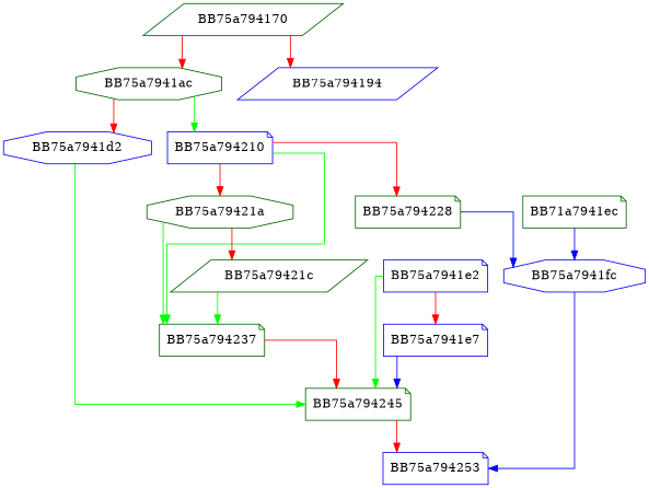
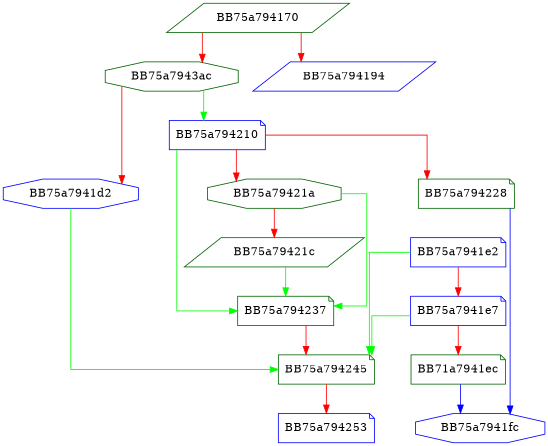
  digraph {
    splines=ortho
    node [color=darkgreen shape=note]
    edge [color=red]
    BB75a794170 [shape=parallelogram]
-   BB75a7941ac [shape=octagon]
+   BB75a7941ac [shape=octagon label=BB75a7943ac]
    BB75a794194 [color=blue shape=parallelogram]
    BB75a794210 [color=blue]
    BB75a7941d2 [color=blue shape=octagon]
    BB75a794237
    BB75a79421a [shape=octagon]
    BB75a794228
    BB75a794245
    BB75a794253 [color=blue]
    BB75a79421c [shape=parallelogram]
    BB75a7941e2 [color=blue]
    BB75a7941e7 [color=blue]
    n14 [label=BB71a7941ec]
    BB75a7941fc [color=blue shape=octagon]
    BB75a794170 -> BB75a7941ac
    BB75a794170 -> BB75a794194
    BB75a7941ac -> BB75a794210 [color=green]
    BB75a7941ac -> BB75a7941d2
    BB75a794210 -> BB75a794237 [color=green]
    BB75a794210 -> BB75a79421a
    BB75a794210 -> BB75a794228
    BB75a7941d2 -> BB75a794245 [color=green]
    BB75a794237 -> BB75a794245
    BB75a79421a -> BB75a794237 [color=green]
    BB75a79421a -> BB75a79421c
    BB75a794228 -> BB75a7941fc [color=blue]
    BB75a794245 -> BB75a794253
    BB75a79421c -> BB75a794237 [color=green]
    BB75a7941e2 -> BB75a794245 [color=green]
    BB75a7941e2 -> BB75a7941e7
-   BB75a7941e7 -> BB75a794245 [color=blue]
+   BB75a7941e7 -> BB75a794245 [color=green]
+   BB75a7941e7 -> n14
    n14 -> BB75a7941fc [color=blue]
-   BB75a7941fc -> BB75a794253 [color=blue]
  }
